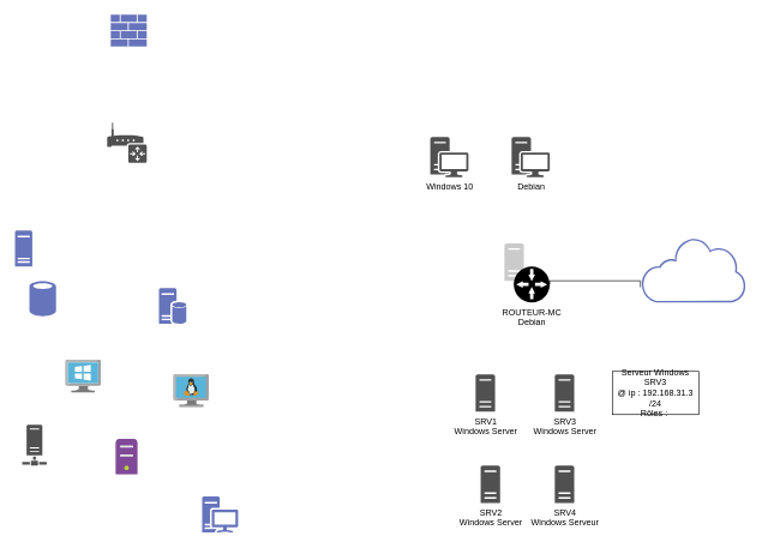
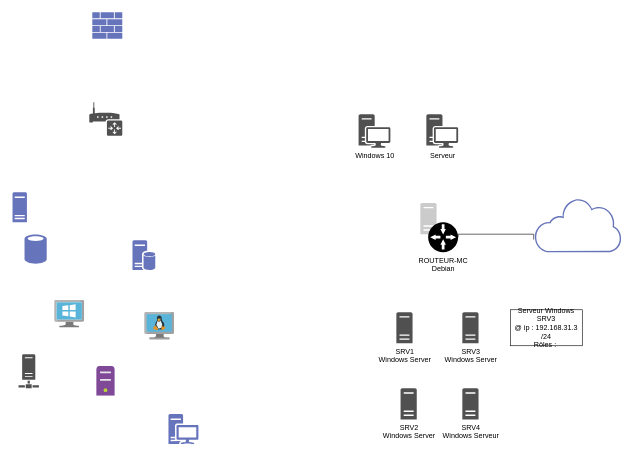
  <mxCell id="0" />
  <mxCell id="1" parent="0" />
  <mxCell id="2" value="Windows 10" style="sketch=0;pointerEvents=1;shadow=0;dashed=0;html=1;strokeColor=none;fillColor=#505050;labelPosition=center;verticalLabelPosition=bottom;verticalAlign=top;outlineConnect=0;align=center;shape=mxgraph.office.devices.workstation;" parent="1" vertex="1"><mxGeometry x="597" y="190" width="53" height="56" as="geometry" /></mxCell>
  <mxCell id="3" value="" style="sketch=0;pointerEvents=1;shadow=0;dashed=0;html=1;strokeColor=none;fillColor=#505050;labelPosition=center;verticalLabelPosition=bottom;verticalAlign=top;outlineConnect=0;align=center;shape=mxgraph.office.servers.network;" parent="1" vertex="1"><mxGeometry x="30" y="590" width="34" height="57" as="geometry" /></mxCell>
  <mxCell id="4" value="" style="sketch=0;pointerEvents=1;shadow=0;dashed=0;html=1;strokeColor=none;labelPosition=center;verticalLabelPosition=bottom;verticalAlign=top;outlineConnect=0;align=center;shape=mxgraph.office.servers.server_generic;fillColor=#CCCBCB;" parent="1" vertex="1"><mxGeometry x="700" y="338" width="27" height="52" as="geometry" /></mxCell>
  <mxCell id="5" value="" style="sketch=0;pointerEvents=1;shadow=0;dashed=0;html=1;strokeColor=none;fillColor=#505050;labelPosition=center;verticalLabelPosition=bottom;verticalAlign=top;outlineConnect=0;align=center;shape=mxgraph.office.devices.router;" parent="1" vertex="1"><mxGeometry x="148" y="170" width="55" height="56" as="geometry" /></mxCell>
  <mxCell id="6" value="" style="sketch=0;aspect=fixed;html=1;points=[];align=center;image;fontSize=12;image=img/lib/mscae/VirtualMachineWindows.svg;" parent="1" vertex="1"><mxGeometry x="90" y="500" width="50" height="46" as="geometry" /></mxCell>
  <mxCell id="7" value="" style="sketch=0;aspect=fixed;html=1;points=[];align=center;image;fontSize=12;image=img/lib/mscae/VM_Linux.svg;" parent="1" vertex="1"><mxGeometry x="240" y="520" width="50" height="46" as="geometry" /></mxCell>
  <mxCell id="8" value="" style="sketch=0;aspect=fixed;html=1;points=[];align=center;image;fontSize=12;image=img/lib/mscae/Non_Azure_Machine.svg;" parent="1" vertex="1"><mxGeometry x="160" y="610" width="31" height="50" as="geometry" /></mxCell>
  <mxCell id="9" value="" style="sketch=0;aspect=fixed;pointerEvents=1;shadow=0;dashed=0;html=1;strokeColor=none;labelPosition=center;verticalLabelPosition=bottom;verticalAlign=top;align=center;fillColor=#00188D;shape=mxgraph.mscae.enterprise.firewall;opacity=60;" parent="1" vertex="1"><mxGeometry x="153" y="20" width="50" height="44" as="geometry" /></mxCell>
  <mxCell id="10" value="" style="sketch=0;aspect=fixed;pointerEvents=1;shadow=0;dashed=0;html=1;strokeColor=none;labelPosition=center;verticalLabelPosition=bottom;verticalAlign=top;align=center;fillColor=#00188D;shape=mxgraph.mscae.enterprise.database_generic;opacity=60;" parent="1" vertex="1"><mxGeometry x="40" y="390" width="37" height="50" as="geometry" /></mxCell>
  <mxCell id="11" value="" style="sketch=0;aspect=fixed;pointerEvents=1;shadow=0;dashed=0;html=1;strokeColor=none;labelPosition=center;verticalLabelPosition=bottom;verticalAlign=top;align=center;fillColor=#00188D;shape=mxgraph.mscae.enterprise.database_server;opacity=60;" parent="1" vertex="1"><mxGeometry x="220" y="400" width="38" height="50" as="geometry" /></mxCell>
  <mxCell id="12" value="" style="sketch=0;aspect=fixed;pointerEvents=1;shadow=0;dashed=0;html=1;strokeColor=none;labelPosition=center;verticalLabelPosition=bottom;verticalAlign=top;align=center;fillColor=#00188D;shape=mxgraph.mscae.enterprise.server_generic;opacity=60;" parent="1" vertex="1"><mxGeometry x="20" y="320" width="24" height="50" as="geometry" /></mxCell>
  <mxCell id="13" value="" style="sketch=0;aspect=fixed;pointerEvents=1;shadow=0;dashed=0;html=1;strokeColor=none;labelPosition=center;verticalLabelPosition=bottom;verticalAlign=top;align=center;fillColor=#00188D;shape=mxgraph.mscae.enterprise.workstation_client;opacity=60;" parent="1" vertex="1"><mxGeometry x="280" y="690" width="50" height="50" as="geometry" /></mxCell>
  <mxCell id="14" value="" style="sketch=0;aspect=fixed;pointerEvents=1;shadow=0;dashed=0;html=1;strokeColor=none;labelPosition=center;verticalLabelPosition=bottom;verticalAlign=top;align=center;fillColor=#00188D;shape=mxgraph.mscae.enterprise.internet_hollow;opacity=60;" parent="1" vertex="1"><mxGeometry x="890" y="330" width="145.16" height="90" as="geometry" /></mxCell>
  <mxCell id="15" style="edgeStyle=orthogonalEdgeStyle;rounded=0;orthogonalLoop=1;jettySize=auto;html=1;exitX=1;exitY=0.5;exitDx=0;exitDy=0;exitPerimeter=0;entryX=-0.007;entryY=0.767;entryDx=0;entryDy=0;entryPerimeter=0;endArrow=none;endFill=0;" parent="1" source="16" target="14" edge="1"><mxGeometry relative="1" as="geometry"><Array as="points"><mxPoint x="763" y="390" /><mxPoint x="889" y="390" /></Array></mxGeometry></mxCell>
  <mxCell id="16" value="ROUTEUR-MC&lt;br&gt;Debian" style="sketch=0;aspect=fixed;pointerEvents=1;shadow=0;dashed=0;html=1;strokeColor=none;labelPosition=center;verticalLabelPosition=bottom;verticalAlign=top;align=center;fillColor=#000000;shape=mxgraph.mscae.enterprise.gateway;" parent="1" vertex="1"><mxGeometry x="713" y="370" width="50" height="50" as="geometry" /></mxCell>
- <mxCell id="17" value="Debian" style="sketch=0;pointerEvents=1;shadow=0;dashed=0;html=1;strokeColor=none;fillColor=#505050;labelPosition=center;verticalLabelPosition=bottom;verticalAlign=top;outlineConnect=0;align=center;shape=mxgraph.office.devices.workstation;" parent="1" vertex="1"><mxGeometry x="710" y="190" width="53" height="56" as="geometry" /></mxCell>
+ <mxCell id="17" value="Serveur" style="sketch=0;pointerEvents=1;shadow=0;dashed=0;html=1;strokeColor=none;fillColor=#505050;labelPosition=center;verticalLabelPosition=bottom;verticalAlign=top;outlineConnect=0;align=center;shape=mxgraph.office.devices.workstation;" parent="1" vertex="1"><mxGeometry x="710" y="190" width="53" height="56" as="geometry" /></mxCell>
  <mxCell id="18" value="SRV1&lt;br&gt;Windows Server" style="sketch=0;pointerEvents=1;shadow=0;dashed=0;html=1;strokeColor=none;fillColor=#505050;labelPosition=center;verticalLabelPosition=bottom;verticalAlign=top;outlineConnect=0;align=center;shape=mxgraph.office.servers.server_generic;" parent="1" vertex="1"><mxGeometry x="660" y="520" width="27" height="52" as="geometry" /></mxCell>
  <mxCell id="19" value="SRV3&lt;br&gt;Windows Server" style="sketch=0;pointerEvents=1;shadow=0;dashed=0;html=1;strokeColor=none;fillColor=#505050;labelPosition=center;verticalLabelPosition=bottom;verticalAlign=top;outlineConnect=0;align=center;shape=mxgraph.office.servers.server_generic;" parent="1" vertex="1"><mxGeometry x="770" y="520" width="27" height="52" as="geometry" /></mxCell>
  <mxCell id="20" value="SRV2&lt;br&gt;Windows Server" style="sketch=0;pointerEvents=1;shadow=0;dashed=0;html=1;strokeColor=none;fillColor=#505050;labelPosition=center;verticalLabelPosition=bottom;verticalAlign=top;outlineConnect=0;align=center;shape=mxgraph.office.servers.server_generic;" parent="1" vertex="1"><mxGeometry x="667" y="647" width="27" height="52" as="geometry" /></mxCell>
  <mxCell id="21" value="SRV4&lt;br&gt;Windows Serveur" style="sketch=0;pointerEvents=1;shadow=0;dashed=0;html=1;strokeColor=none;fillColor=#505050;labelPosition=center;verticalLabelPosition=bottom;verticalAlign=top;outlineConnect=0;align=center;shape=mxgraph.office.servers.server_generic;" parent="1" vertex="1"><mxGeometry x="770" y="647" width="27" height="52" as="geometry" /></mxCell>
  <mxCell id="22" value="Serveur Windows SRV3&lt;br&gt;@ ip : 192.168.31.3 /24&lt;br&gt;Rôles :&amp;nbsp;" style="rounded=0;whiteSpace=wrap;html=1;fillColor=none;" parent="1" vertex="1"><mxGeometry x="850" y="516" width="120" height="60" as="geometry" /></mxCell>
